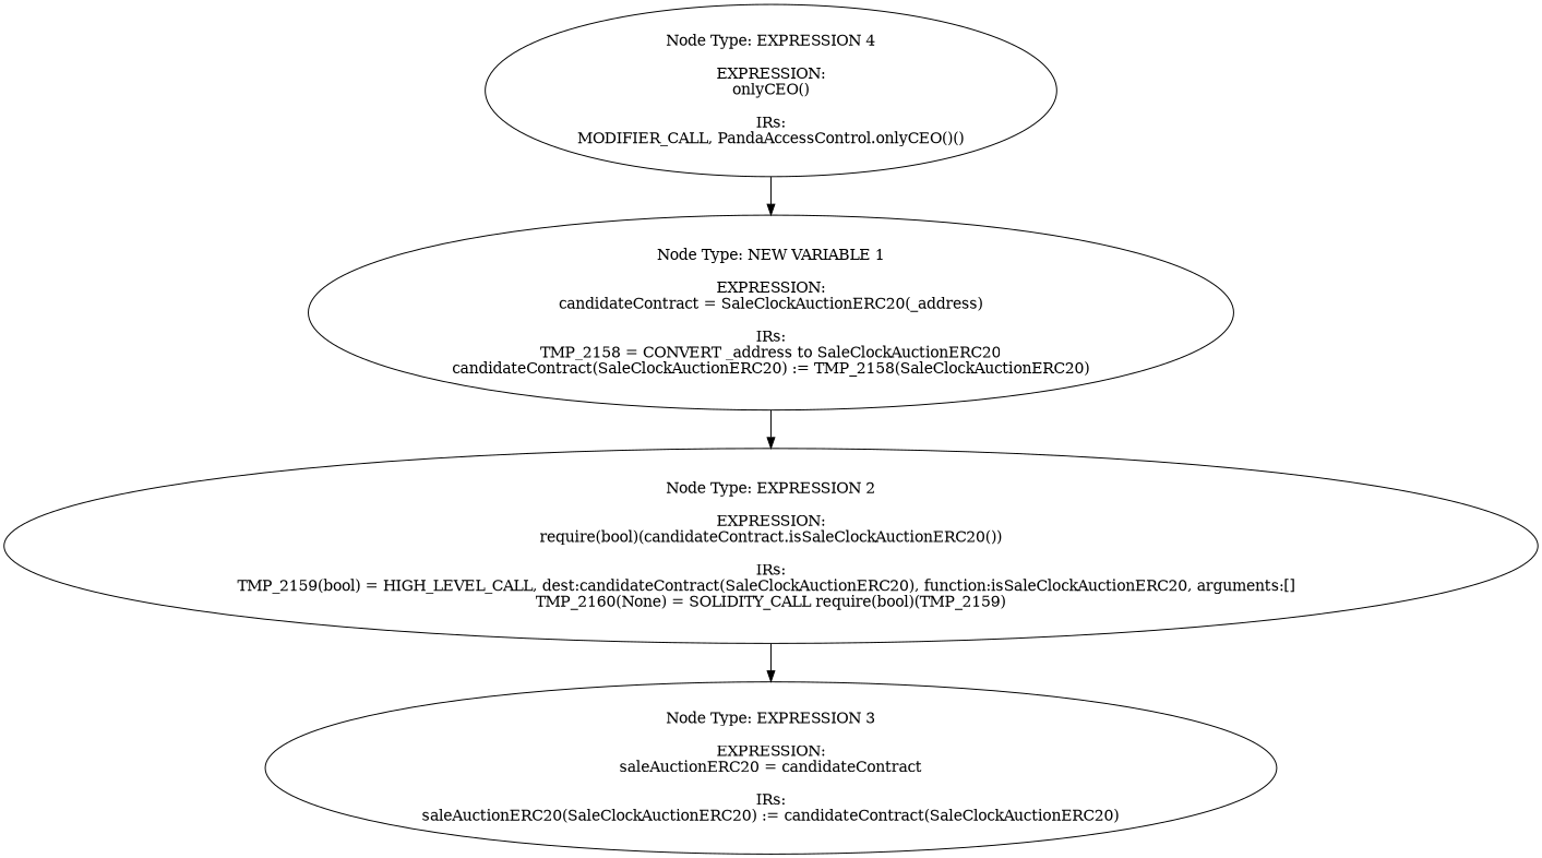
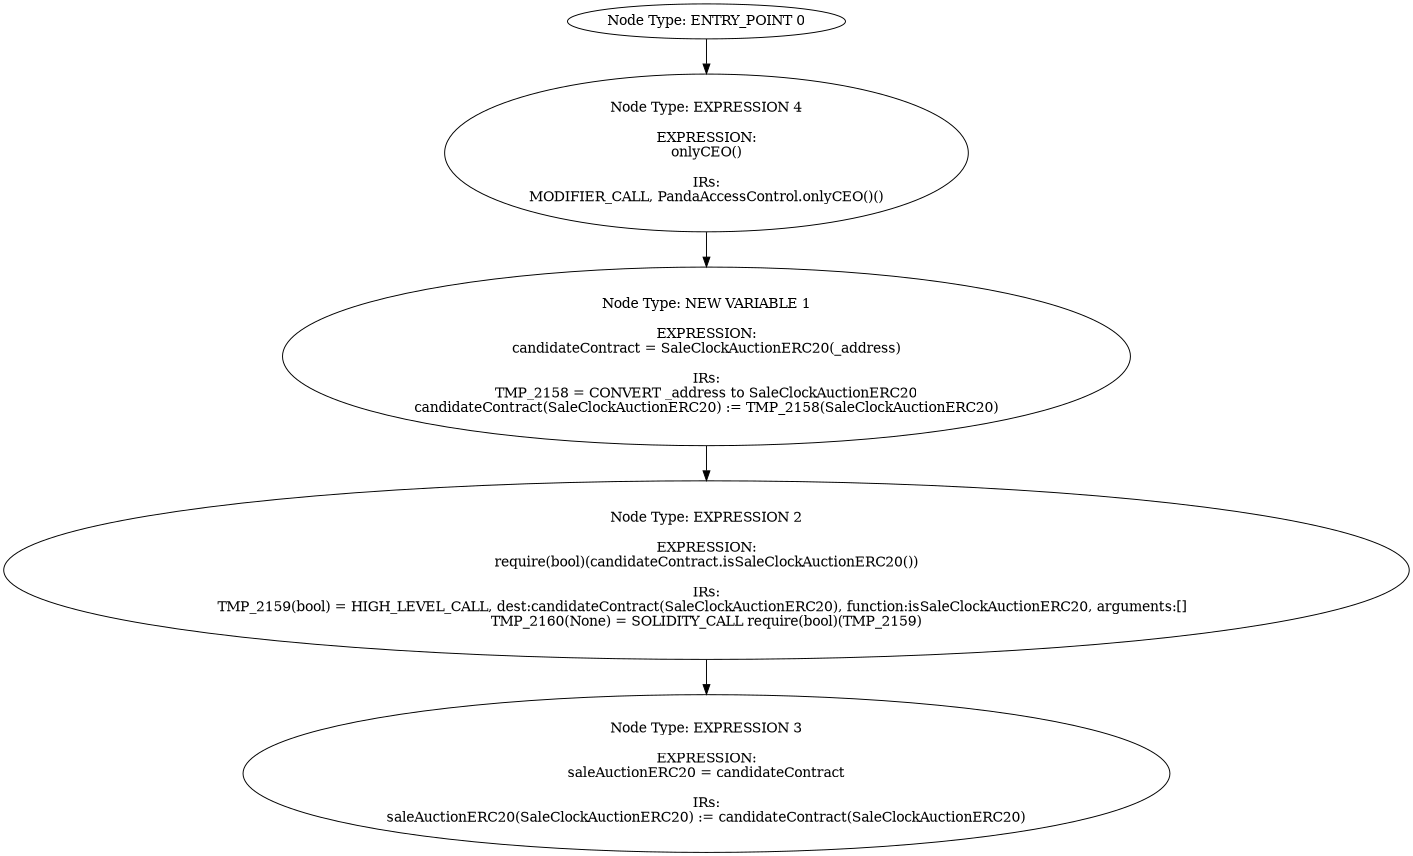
  digraph {
+   n1 [label="Node Type: ENTRY_POINT 0\n"]
    n2 [label="Node Type: EXPRESSION 4\n\nEXPRESSION:\nonlyCEO()\n\nIRs:\nMODIFIER_CALL, PandaAccessControl.onlyCEO()()"]
    n3 [label="Node Type: NEW VARIABLE 1\n\nEXPRESSION:\ncandidateContract = SaleClockAuctionERC20(_address)\n\nIRs:\nTMP_2158 = CONVERT _address to SaleClockAuctionERC20\ncandidateContract(SaleClockAuctionERC20) := TMP_2158(SaleClockAuctionERC20)"]
    n4 [label="Node Type: EXPRESSION 2\n\nEXPRESSION:\nrequire(bool)(candidateContract.isSaleClockAuctionERC20())\n\nIRs:\nTMP_2159(bool) = HIGH_LEVEL_CALL, dest:candidateContract(SaleClockAuctionERC20), function:isSaleClockAuctionERC20, arguments:[]  \nTMP_2160(None) = SOLIDITY_CALL require(bool)(TMP_2159)"]
    n5 [label="Node Type: EXPRESSION 3\n\nEXPRESSION:\nsaleAuctionERC20 = candidateContract\n\nIRs:\nsaleAuctionERC20(SaleClockAuctionERC20) := candidateContract(SaleClockAuctionERC20)"]
+   n1 -> n2
    n2 -> n3
    n3 -> n4
    n4 -> n5
  }
